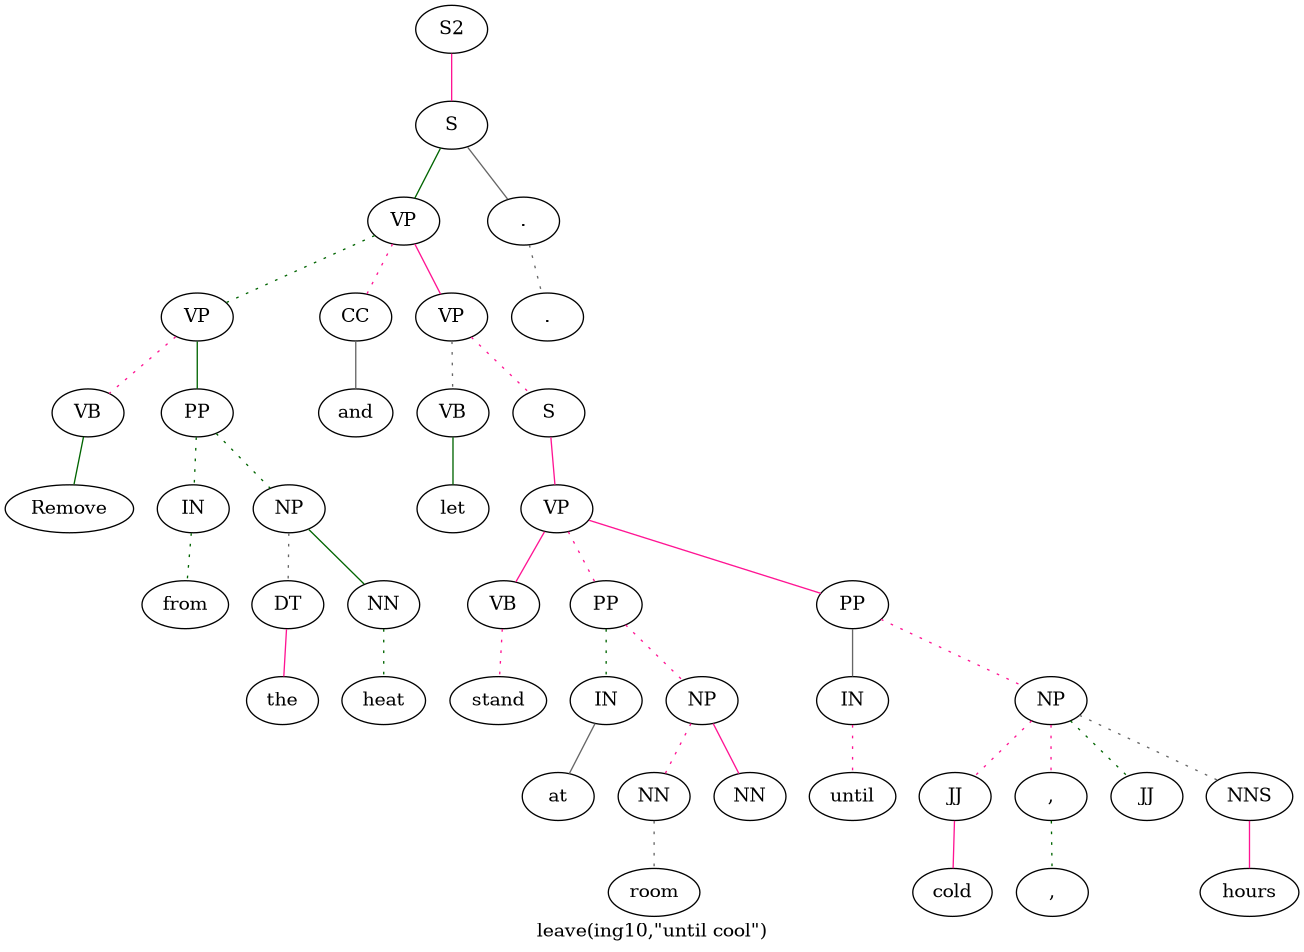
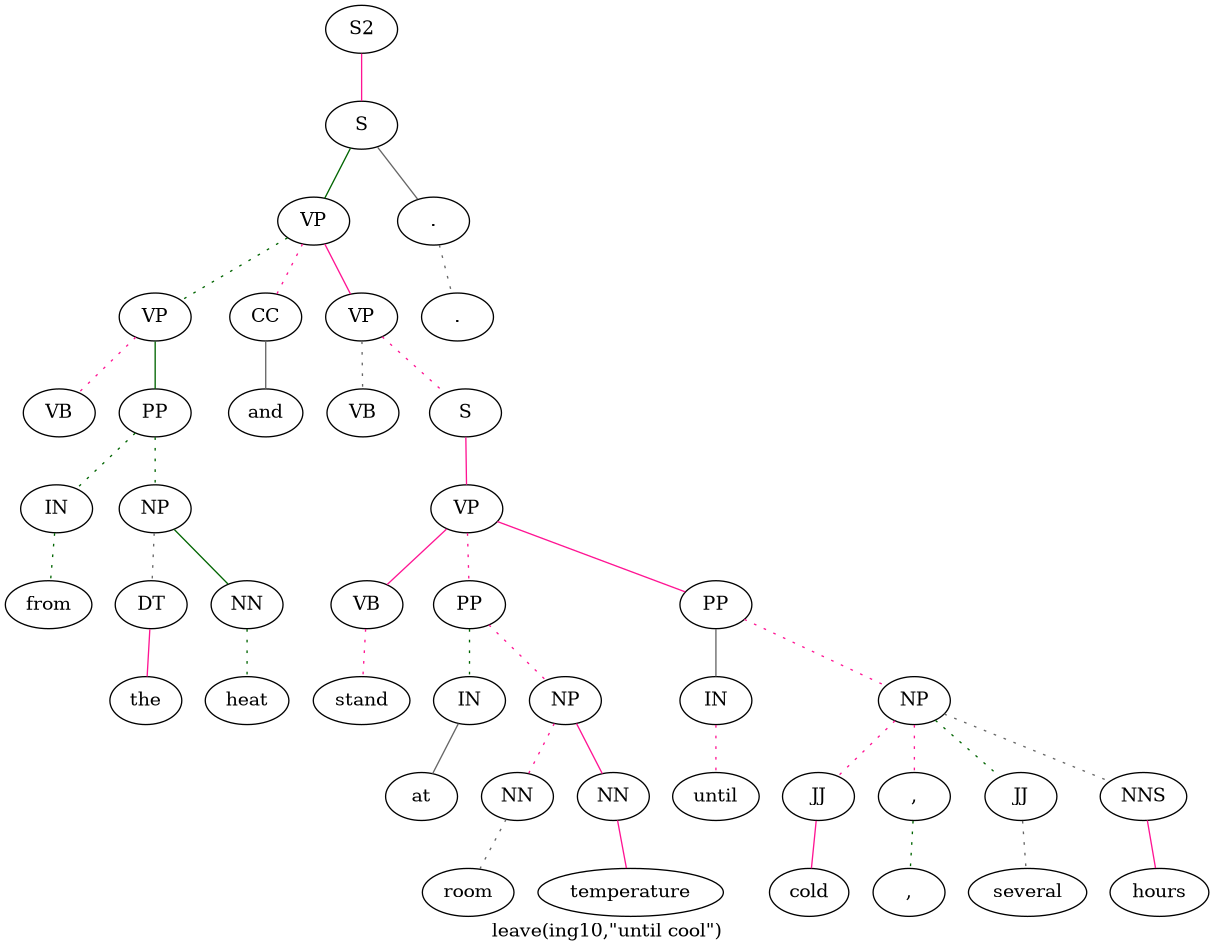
  graph {
    label="leave(ing10,\"until cool\")"
    edge [color=deeppink style=dotted]
    n1 [label=S2]
    n2 [label=S]
    n3 [label=VP]
    n4 [label="."]
    n5 [label=VP]
    n6 [label=CC]
    n7 [label=VP]
    n8 [label="."]
    n9 [label=VB]
    n10 [label=PP]
    n11 [label=and]
    n12 [label=VB]
    n13 [label=S]
-   n14 [label=Remove]
    n15 [label=IN]
    n16 [label=NP]
    n17 [label=from]
    n18 [label=DT]
    n19 [label=NN]
    n20 [label=the]
    n21 [label=heat]
-   n22 [label=let]
    n23 [label=VP]
    n24 [label=VB]
    n25 [label=PP]
    n26 [label=PP]
    n27 [label=stand]
    n28 [label=IN]
    n29 [label=NP]
    n30 [label=IN]
    n31 [label=NP]
    n32 [label=at]
    n33 [label=NN]
    n34 [label=NN]
    n35 [label=room]
+   n36 [label=temperature]
    n37 [label=until]
    n38 [label=JJ]
    n39 [label=","]
    n40 [label=JJ]
    n41 [label=NNS]
    n42 [label=cold]
    n43 [label=","]
+   n44 [label=several]
    n45 [label=hours]
    n1 -- n2 [style=solid]
    n2 -- n3 [color=darkgreen style=solid]
    n2 -- n4 [color=gray40 style=solid]
    n3 -- n5 [color=darkgreen]
    n3 -- n6
    n3 -- n7 [style=solid]
    n4 -- n8 [color=gray40]
    n5 -- n9
    n5 -- n10 [color=darkgreen style=solid]
    n6 -- n11 [color=gray40 style=solid]
    n7 -- n12 [color=gray40]
    n7 -- n13
-   n9 -- n14 [color=darkgreen style=solid]
    n10 -- n15 [color=darkgreen]
    n10 -- n16 [color=darkgreen]
-   n12 -- n22 [color=darkgreen style=solid]
    n13 -- n23 [style=solid]
    n15 -- n17 [color=darkgreen]
    n16 -- n18 [color=gray40]
    n16 -- n19 [color=darkgreen style=solid]
    n18 -- n20 [style=solid]
    n19 -- n21 [color=darkgreen]
    n23 -- n24 [style=solid]
    n23 -- n25
    n23 -- n26 [style=solid]
    n24 -- n27
    n25 -- n28 [color=darkgreen]
    n25 -- n29
    n26 -- n30 [color=gray40 style=solid]
    n26 -- n31
    n28 -- n32 [color=gray40 style=solid]
    n29 -- n33
    n29 -- n34 [style=solid]
    n30 -- n37
    n31 -- n38
    n31 -- n39
    n31 -- n40 [color=darkgreen]
    n31 -- n41 [color=gray40]
    n33 -- n35 [color=gray40]
+   n34 -- n36 [style=solid]
    n38 -- n42 [style=solid]
    n39 -- n43 [color=darkgreen]
+   n40 -- n44 [color=gray40]
    n41 -- n45 [style=solid]
  }
